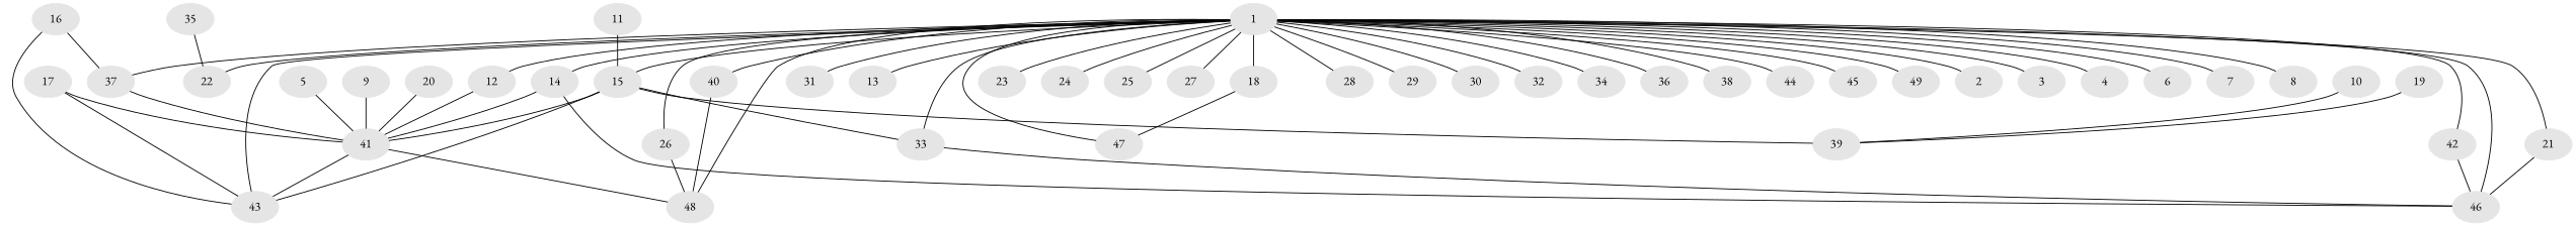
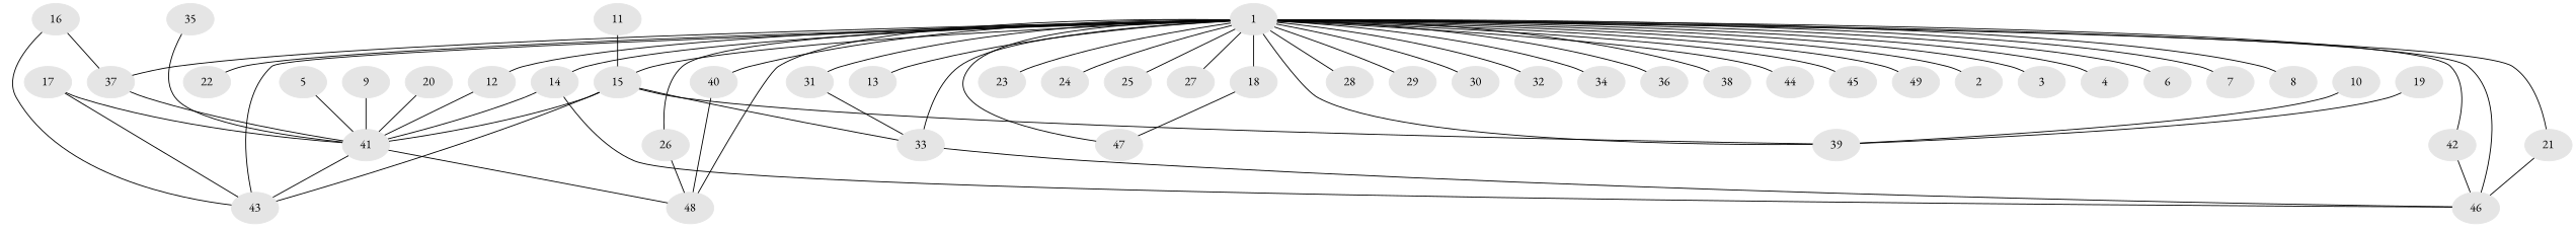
  graph {
    fontname="EB Garamond"
    node [color=gray90 fontname="EB Garamond" style=filled]
    edge [fontname="EB Garamond" weight=1.0]
    1
    2
    3
    4
    6
    7
    8
    12
    13
    14
    15
    18
    21
    22
    23
    24
    25
    26
    27
    28
    29
    30
    32
    33
    34
    36
    37
    38
    39
    40
    42
    43
    44
    45
    46
    47
    48
    49
    31
    41
    5
    9
    10
    11
    16
    17
    19
    20
    35
    1 -- 2
    1 -- 3
    1 -- 4
    1 -- 6
    1 -- 7
    1 -- 8
    1 -- 12
    1 -- 13
    1 -- 14
    1 -- 15
    1 -- 18
    1 -- 21
    1 -- 22
    1 -- 23
    1 -- 24
    1 -- 25
    1 -- 26
    1 -- 27
    1 -- 28
    1 -- 29
    1 -- 30
    1 -- 32
    1 -- 33 [weight=2.0]
    1 -- 34
    1 -- 36
    1 -- 37
    1 -- 38
+   1 -- 39
    1 -- 40 [weight=2.0]
    1 -- 42
    1 -- 43
    1 -- 44
    1 -- 45
    1 -- 46 [weight=2.0]
    1 -- 47
    1 -- 48
    1 -- 49
    1 -- 31 [weight=3.0]
    12 -- 41
    14 -- 46
    14 -- 41
    15 -- 33
    15 -- 39
    15 -- 43
    15 -- 41
    18 -- 47
    21 -- 46
    26 -- 48
    33 -- 46
    37 -- 41
    40 -- 48
    42 -- 46
+   31 -- 33
    41 -- 43
    41 -- 48
    5 -- 41
    9 -- 41
    10 -- 39
    11 -- 15
    16 -- 37
    16 -- 43
    17 -- 43
    17 -- 41
    19 -- 39
    20 -- 41
-   35 -- 22
+   35 -- 41
  }
